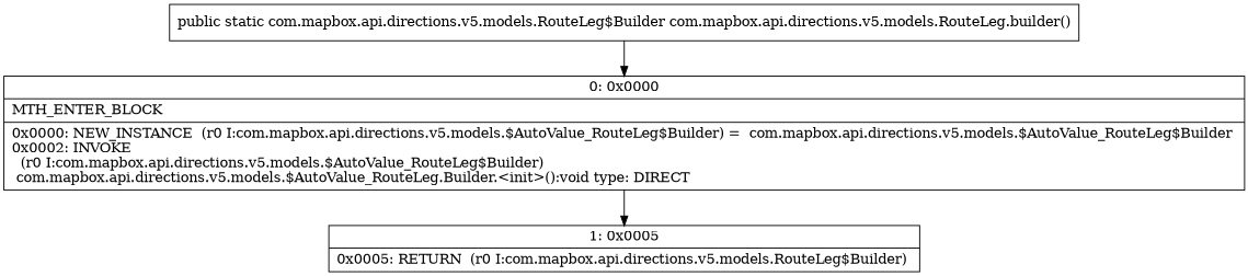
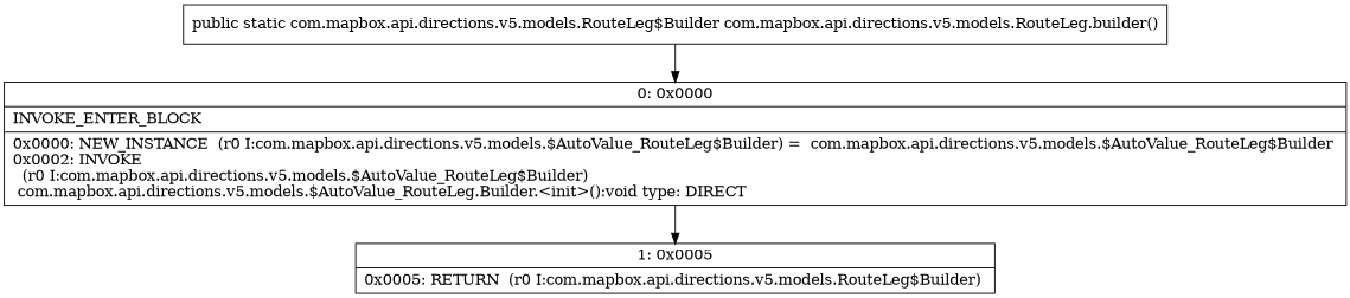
  digraph {
    node [shape=record]
-   n1 [label="{0\:\ 0x0000|MTH_ENTER_BLOCK\l|0x0000: NEW_INSTANCE  (r0 I:com.mapbox.api.directions.v5.models.$AutoValue_RouteLeg$Builder) =  com.mapbox.api.directions.v5.models.$AutoValue_RouteLeg$Builder \l0x0002: INVOKE  \l  (r0 I:com.mapbox.api.directions.v5.models.$AutoValue_RouteLeg$Builder)\l com.mapbox.api.directions.v5.models.$AutoValue_RouteLeg.Builder.\<init\>():void type: DIRECT \l}"]
+   n1 [label="{0\:\ 0x0000|INVOKE_ENTER_BLOCK\l|0x0000: NEW_INSTANCE  (r0 I:com.mapbox.api.directions.v5.models.$AutoValue_RouteLeg$Builder) =  com.mapbox.api.directions.v5.models.$AutoValue_RouteLeg$Builder \l0x0002: INVOKE  \l  (r0 I:com.mapbox.api.directions.v5.models.$AutoValue_RouteLeg$Builder)\l com.mapbox.api.directions.v5.models.$AutoValue_RouteLeg.Builder.\<init\>():void type: DIRECT \l}"]
    n2 [label="{1\:\ 0x0005|0x0005: RETURN  (r0 I:com.mapbox.api.directions.v5.models.RouteLeg$Builder) \l}"]
    n3 [label="{public static com.mapbox.api.directions.v5.models.RouteLeg$Builder com.mapbox.api.directions.v5.models.RouteLeg.builder() }"]
    n1 -> n2
    n3 -> n1
  }
